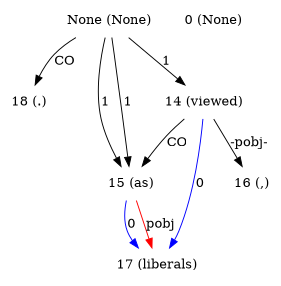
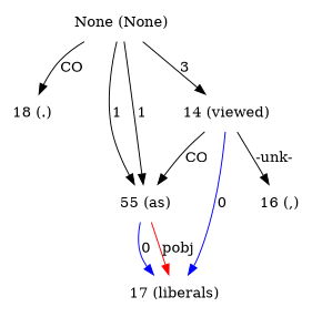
  digraph {
    node [shape=plaintext]
    edge [dir=forward]
    n1 [label="None (None)"]
    n2 [label="18 (.)"]
-   n3 [label="15 (as)"]
+   n3 [label="55 (as)"]
    n4 [label="14 (viewed)"]
    n5 [label="17 (liberals)"]
    n6 [label="16 (,)"]
-   n7 [label="0 (None)"]
    n1 -> n2 [label=CO]
    n1 -> n3 [label=1]
    n1 -> n3 [label=1]
-   n1 -> n4 [label=1]
+   n1 -> n4 [label=3]
    n3 -> n5 [color=blue label=0]
    n3 -> n5 [color=red label=pobj]
    n4 -> n3 [label=CO]
    n4 -> n5 [color=blue label=0]
-   n4 -> n6 [label="-pobj-"]
+   n4 -> n6 [label="-unk-"]
  }
